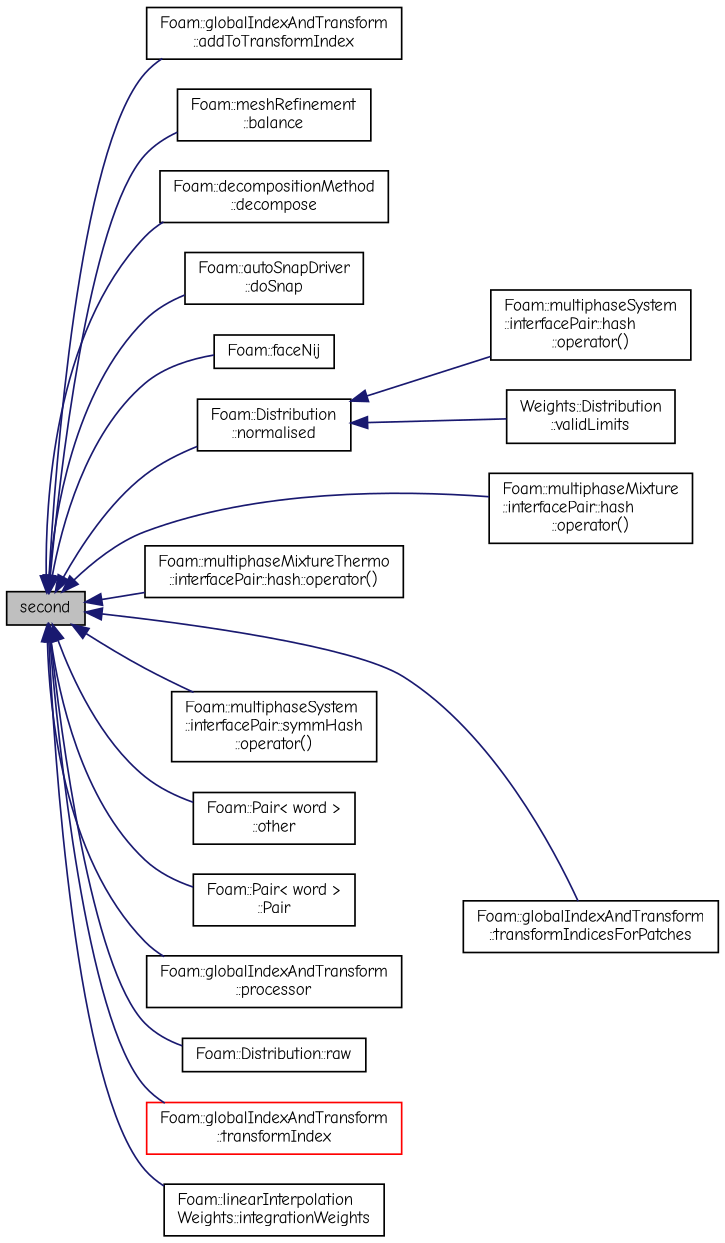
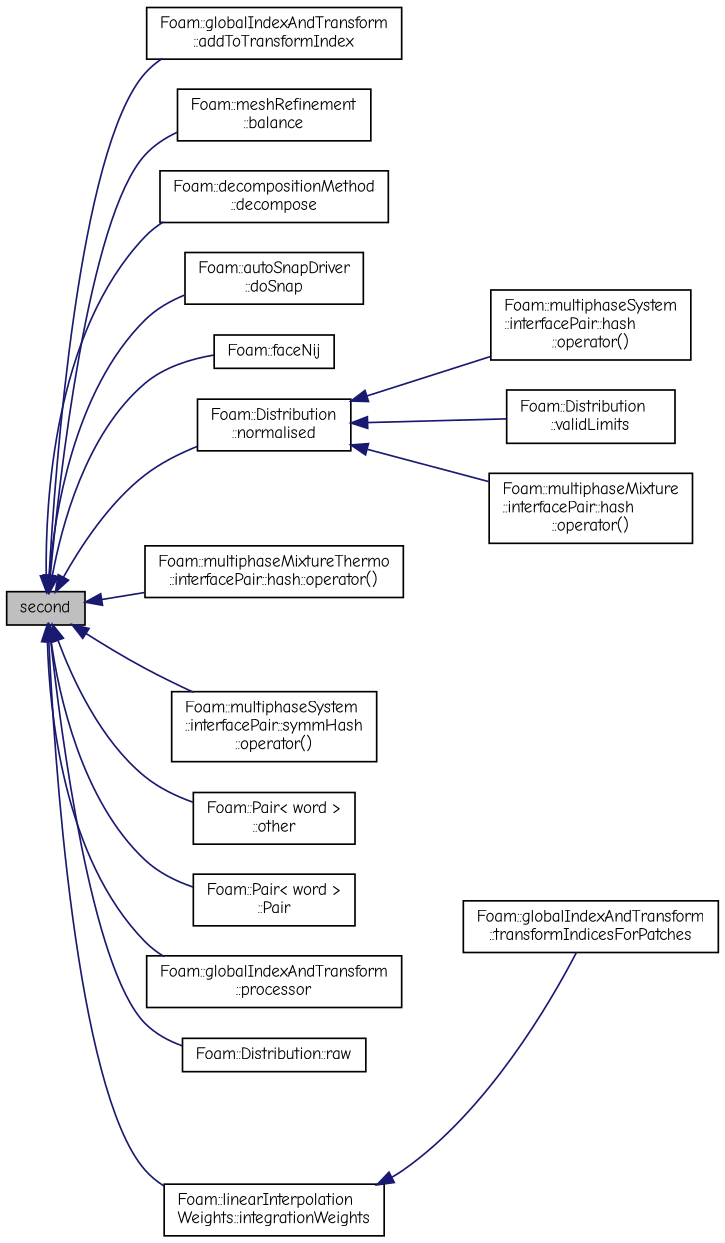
  digraph {
    fontname="Comic Neue"
    rankdir=LR
    node [color=black fontname="Comic Neue" fontsize=10 shape=record]
    edge [color=midnightblue dir=back fontname="Comic Neue" fontsize=10 labelfontname=Helvetica labelfontsize=10 style=solid]
    n1 [fillcolor=grey75 fontcolor=black height=0.2 label=second style=filled width=0.4]
    n2 [height=0.2 label="Foam::globalIndexAndTransform\l::addToTransformIndex" width=0.4]
    n3 [height=0.2 label="Foam::meshRefinement\l::balance" width=0.4]
    n4 [height=0.2 label="Foam::decompositionMethod\l::decompose" width=0.4]
    n5 [height=0.2 label="Foam::autoSnapDriver\l::doSnap" width=0.4]
    n6 [height=0.2 label="Foam::faceNij" width=0.4]
    n7 [height=0.2 label="Foam::linearInterpolation\lWeights::integrationWeights" width=0.4]
    n8 [height=0.2 label="Foam::Distribution\l::normalised" width=0.4]
    n9 [height=0.2 label="Foam::multiphaseMixtureThermo\l::interfacePair::hash::operator()" width=0.4]
    n10 [height=0.2 label="Foam::multiphaseMixture\l::interfacePair::hash\l::operator()" width=0.4]
    n11 [height=0.2 label="Foam::multiphaseSystem\l::interfacePair::symmHash\l::operator()" width=0.4]
    n12 [height=0.2 label="Foam::Pair\< word \>\l::other" width=0.4]
    n13 [height=0.2 label="Foam::Pair\< word \>\l::Pair" width=0.4]
    n14 [height=0.2 label="Foam::globalIndexAndTransform\l::processor" width=0.4]
    n15 [height=0.2 label="Foam::Distribution::raw" width=0.4]
-   n16 [color=red height=0.2 label="Foam::globalIndexAndTransform\l::transformIndex" width=0.4]
    n17 [height=0.2 label="Foam::globalIndexAndTransform\l::transformIndicesForPatches" width=0.4]
    n18 [height=0.2 label="Foam::multiphaseSystem\l::interfacePair::hash\l::operator()" width=0.4]
-   n19 [height=0.2 label="Weights::Distribution\l::validLimits" width=0.4]
+   n19 [height=0.2 label="Foam::Distribution\l::validLimits" width=0.4]
    n1 -> n2
    n1 -> n3
    n1 -> n4
    n1 -> n5
    n1 -> n6
    n1 -> n7
    n1 -> n8
    n1 -> n9
-   n1 -> n10
+   n8 -> n10
    n1 -> n11
    n1 -> n12
    n1 -> n13
    n1 -> n14
    n1 -> n15
-   n1 -> n16
-   n1 -> n17
+   n7 -> n17
    n8 -> n18
    n8 -> n19
  }
